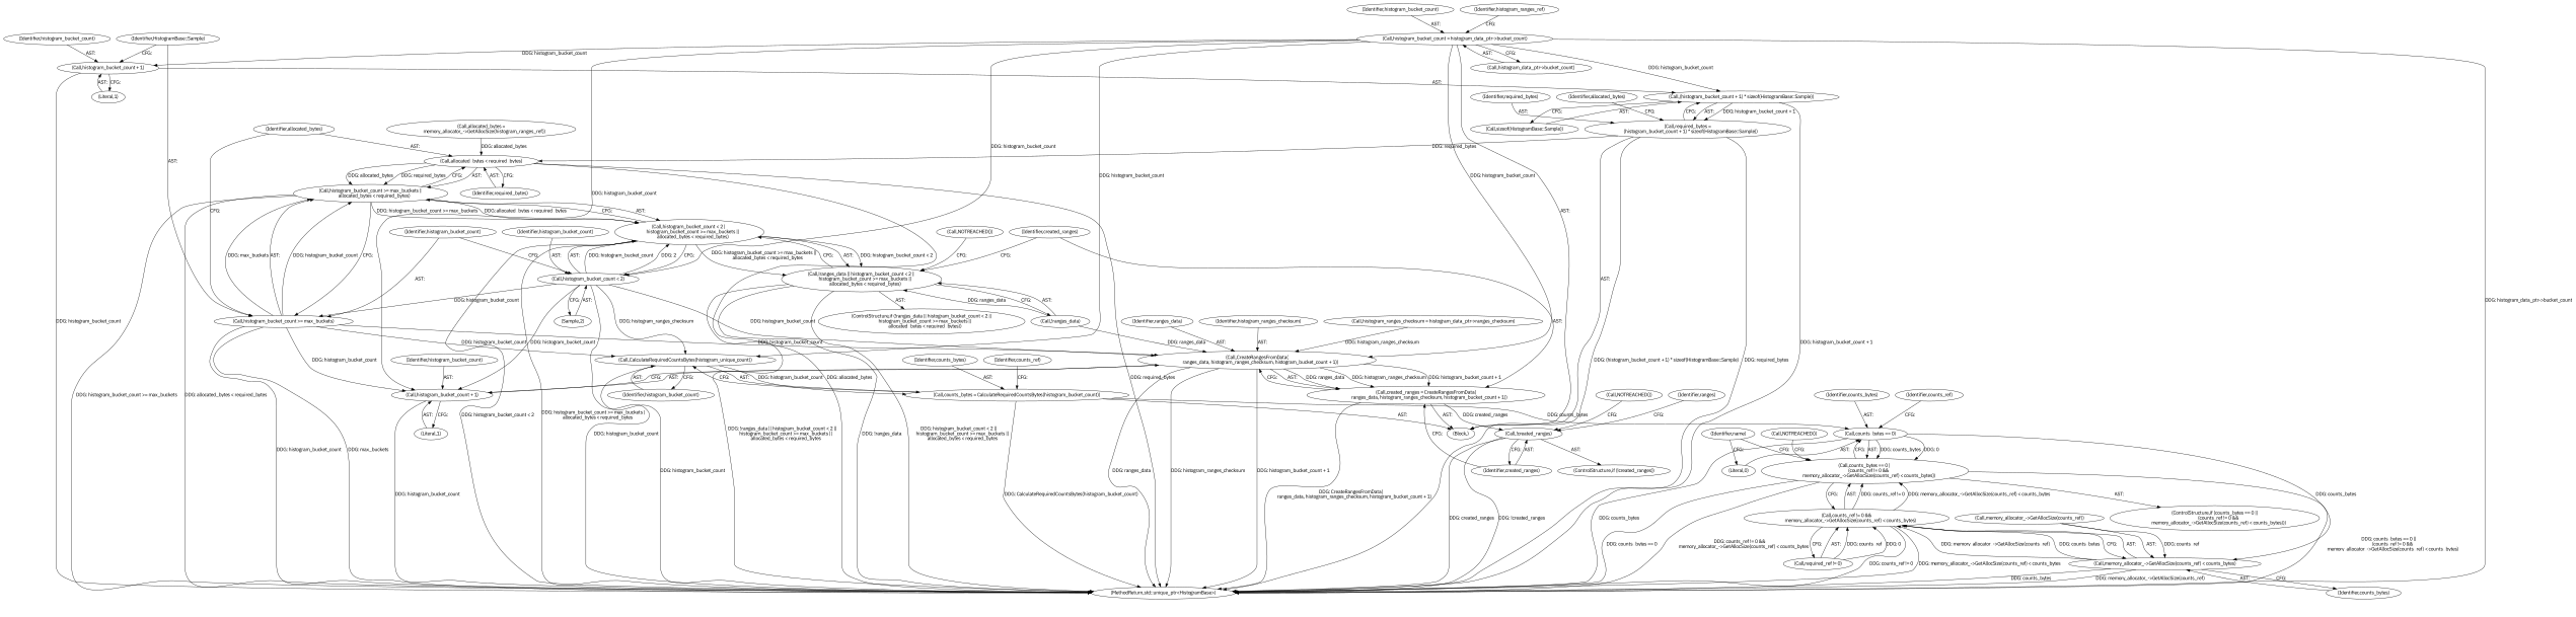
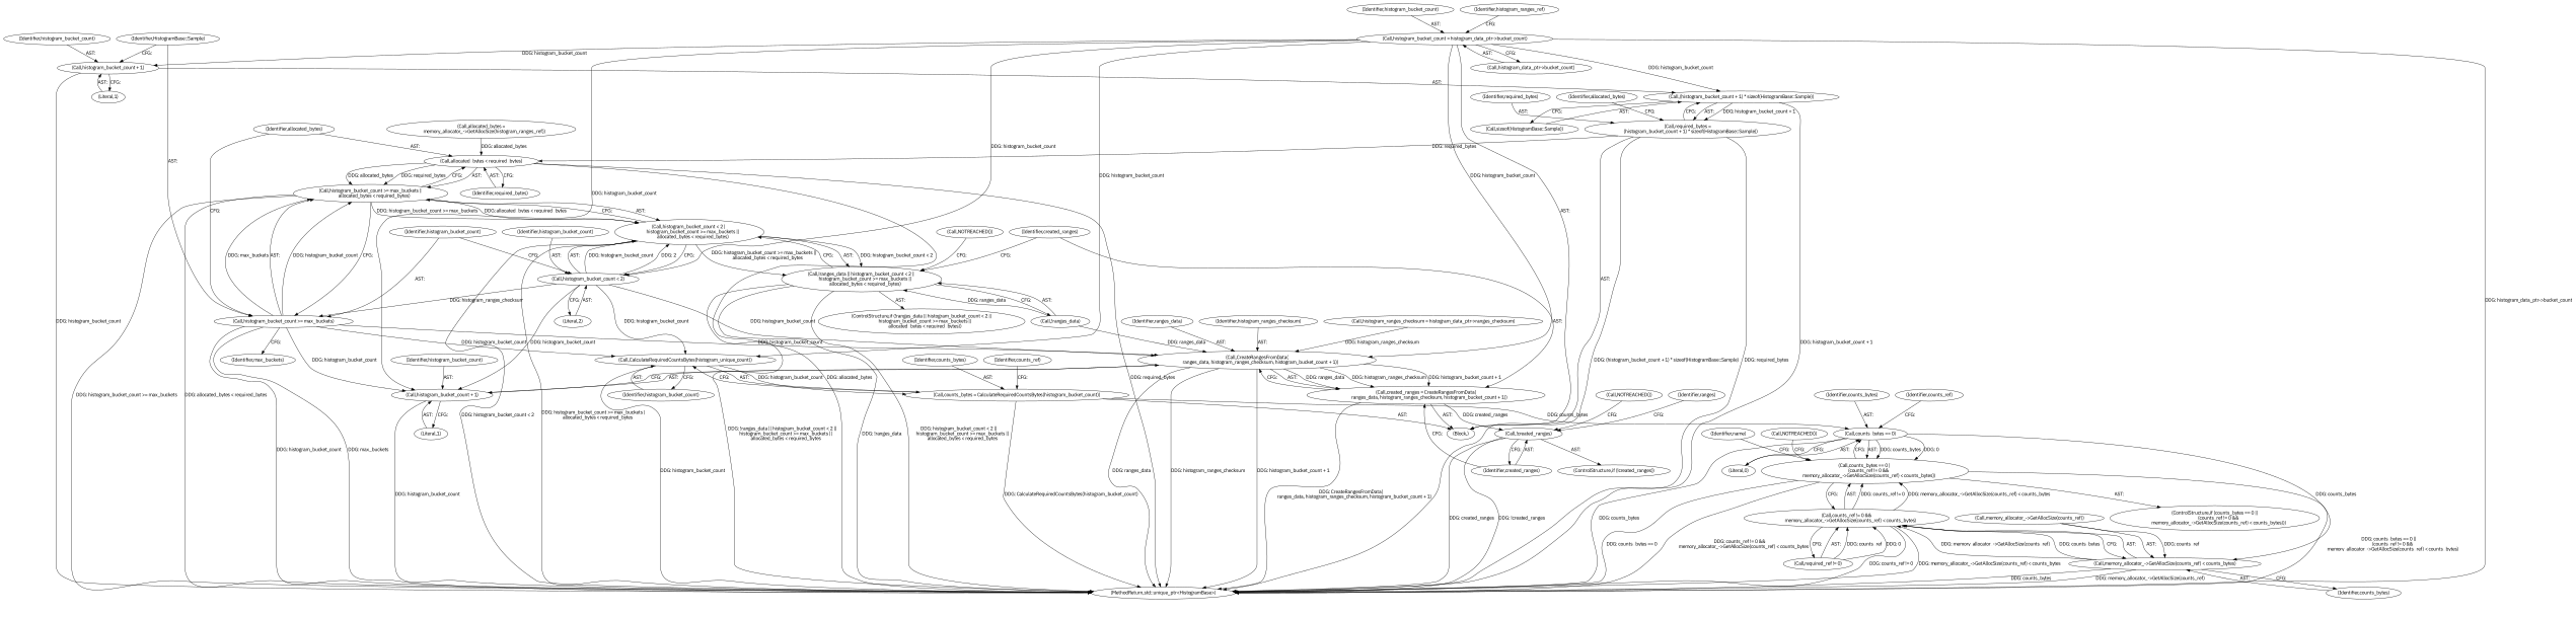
  digraph {
    fontname="IBM Plex Sans"
    node [fontname="IBM Plex Sans"]
    edge [fontname="IBM Plex Sans"]
    n1 [label="(Call,histogram_bucket_count = histogram_data_ptr->bucket_count)"]
    n2 [label="(Call,(histogram_bucket_count + 1) * sizeof(HistogramBase::Sample))"]
    n3 [label="(Call,histogram_bucket_count + 1)"]
    n4 [label="(Call,histogram_bucket_count < 2)"]
    n5 [label="(Call,CreateRangesFromData(\n       ranges_data, histogram_ranges_checksum, histogram_bucket_count + 1))"]
    n6 [label="(Call,histogram_bucket_count + 1)"]
    n7 [label="(Call,CalculateRequiredCountsBytes(histogram_unique_count))"]
    n8 [label="(MethodReturn,std::unique_ptr<HistogramBase>)"]
    n9 [label="(Call,histogram_data_ptr->bucket_count)"]
    n10 [label="(Block,)"]
    n11 [label="(Call,required_bytes =\n      (histogram_bucket_count + 1) * sizeof(HistogramBase::Sample))"]
    n12 [label="(Call,sizeof(HistogramBase::Sample))"]
    n13 [label="(Literal,1)"]
    n14 [label="(Call,histogram_bucket_count < 2 ||\n       histogram_bucket_count >= max_buckets ||\n       allocated_bytes < required_bytes)"]
    n15 [label="(Call,histogram_bucket_count >= max_buckets)"]
-   n16 [label="(Sample,2)"]
+   n16 [label="(Literal,2)"]
    n17 [label="(Call,created_ranges = CreateRangesFromData(\n       ranges_data, histogram_ranges_checksum, histogram_bucket_count + 1))"]
    n18 [label="(Literal,1)"]
    n19 [label="(Call,counts_bytes = CalculateRequiredCountsBytes(histogram_bucket_count))"]
    n20 [label="(Identifier,histogram_bucket_count)"]
    n21 [label="(Call,allocated_bytes < required_bytes)"]
    n22 [label="(Call,histogram_bucket_count >= max_buckets ||\n       allocated_bytes < required_bytes)"]
    n23 [label="(Identifier,required_bytes)"]
    n24 [label="(Call,!ranges_data || histogram_bucket_count < 2 ||\n       histogram_bucket_count >= max_buckets ||\n       allocated_bytes < required_bytes)"]
+   n25 [label="(Identifier,max_buckets)"]
    n26 [label="(ControlStructure,if (!ranges_data || histogram_bucket_count < 2 ||\n       histogram_bucket_count >= max_buckets ||\n       allocated_bytes < required_bytes))"]
    n27 [label="(Call,!ranges_data)"]
    n28 [label="(Call,!created_ranges)"]
    n29 [label="(Identifier,created_ranges)"]
    n30 [label="(ControlStructure,if (!created_ranges))"]
    n31 [label="(Call,counts_bytes == 0)"]
    n32 [label="(Call,counts_bytes == 0 ||\n       (counts_ref != 0 &&\n        memory_allocator_->GetAllocSize(counts_ref) < counts_bytes))"]
    n33 [label="(Call,memory_allocator_->GetAllocSize(counts_ref) < counts_bytes)"]
    n34 [label="(Literal,0)"]
    n35 [label="(Call,counts_ref != 0 &&\n        memory_allocator_->GetAllocSize(counts_ref) < counts_bytes)"]
    n36 [label="(ControlStructure,if (counts_bytes == 0 ||\n       (counts_ref != 0 &&\n        memory_allocator_->GetAllocSize(counts_ref) < counts_bytes)))"]
    n37 [label="(Identifier,counts_bytes)"]
    n38 [label="(Call,required_ref != 0)"]
    n39 [label="(Call,memory_allocator_->GetAllocSize(counts_ref))"]
    n40 [label="(Identifier,histogram_bucket_count)"]
    n41 [label="(Identifier,counts_bytes)"]
    n42 [label="(Call,NOTREACHED())"]
    n43 [label="(Call,allocated_bytes =\n      memory_allocator_->GetAllocSize(histogram_ranges_ref))"]
    n44 [label="(Identifier,histogram_bucket_count)"]
    n45 [label="(Call,NOTREACHED())"]
    n46 [label="(Identifier,required_bytes)"]
    n47 [label="(Identifier,allocated_bytes)"]
    n48 [label="(Identifier,HistogramBase::Sample)"]
    n49 [label="(Identifier,name)"]
    n50 [label="(Identifier,created_ranges)"]
    n51 [label="(Identifier,allocated_bytes)"]
    n52 [label="(Identifier,histogram_ranges_checksum)"]
    n53 [label="(Identifier,histogram_bucket_count)"]
    n54 [label="(Identifier,histogram_bucket_count)"]
    n55 [label="(Identifier,ranges)"]
    n56 [label="(Identifier,counts_bytes)"]
    n57 [label="(Identifier,histogram_bucket_count)"]
    n58 [label="(Call,histogram_ranges_checksum = histogram_data_ptr->ranges_checksum)"]
    n59 [label="(Identifier,counts_ref)"]
    n60 [label="(Call,NOTREACHED())"]
    n61 [label="(Identifier,histogram_ranges_ref)"]
    n62 [label="(Identifier,counts_ref)"]
    n63 [label="(Identifier,ranges_data)"]
    n1 -> n2 [label="DDG: histogram_bucket_count"]
    n1 -> n3 [label="DDG: histogram_bucket_count"]
    n1 -> n4 [label="DDG: histogram_bucket_count"]
    n1 -> n5 [label="DDG: histogram_bucket_count"]
    n1 -> n6 [label="DDG: histogram_bucket_count"]
    n1 -> n7 [label="DDG: histogram_bucket_count"]
    n1 -> n8 [label="DDG: histogram_data_ptr->bucket_count"]
    n1 -> n9 [label="CFG: "]
    n1 -> n10 [label="AST: "]
    n2 -> n8 [label="DDG: histogram_bucket_count + 1"]
    n2 -> n11 [label="AST: "]
    n2 -> n11 [label="DDG: histogram_bucket_count + 1"]
    n2 -> n12 [label="CFG: "]
    n3 -> n2 [label="AST: "]
    n3 -> n8 [label="DDG: histogram_bucket_count"]
    n3 -> n13 [label="CFG: "]
    n4 -> n5 [label="DDG: histogram_bucket_count"]
    n4 -> n6 [label="DDG: histogram_bucket_count"]
-   n4 -> n7 [label="DDG: histogram_ranges_checksum"]
-   n4 -> n8 [label="DDG: histogram_bucket_count"]
+   n4 -> n7 [label="DDG: histogram_bucket_count"]
    n4 -> n14 [label="AST: "]
    n4 -> n14 [label="DDG: histogram_bucket_count"]
    n4 -> n14 [label="DDG: 2"]
-   n4 -> n15 [label="DDG: histogram_bucket_count"]
+   n4 -> n15 [label="DDG: histogram_ranges_checksum"]
    n4 -> n16 [label="CFG: "]
    n5 -> n6 [label="CFG: "]
    n5 -> n8 [label="DDG: ranges_data"]
    n5 -> n8 [label="DDG: histogram_ranges_checksum"]
    n5 -> n8 [label="DDG: histogram_bucket_count + 1"]
    n5 -> n17 [label="AST: "]
    n5 -> n17 [label="DDG: ranges_data"]
    n5 -> n17 [label="DDG: histogram_ranges_checksum"]
    n5 -> n17 [label="DDG: histogram_bucket_count + 1"]
    n6 -> n5 [label="AST: "]
    n6 -> n8 [label="DDG: histogram_bucket_count"]
    n6 -> n18 [label="CFG: "]
    n7 -> n8 [label="DDG: histogram_bucket_count"]
    n7 -> n19 [label="AST: "]
    n7 -> n19 [label="DDG: histogram_bucket_count"]
    n7 -> n20 [label="CFG: "]
    n9 -> n1 [label="AST: "]
    n11 -> n2 [label="CFG: "]
    n11 -> n8 [label="DDG: (histogram_bucket_count + 1) * sizeof(HistogramBase::Sample)"]
    n11 -> n8 [label="DDG: required_bytes"]
    n11 -> n10 [label="AST: "]
    n11 -> n21 [label="DDG: required_bytes"]
    n12 -> n2 [label="AST: "]
    n13 -> n3 [label="AST: "]
    n14 -> n4 [label="CFG: "]
    n14 -> n8 [label="DDG: histogram_bucket_count < 2"]
    n14 -> n8 [label="DDG: histogram_bucket_count >= max_buckets ||\n       allocated_bytes < required_bytes"]
    n14 -> n22 [label="CFG: "]
    n14 -> n24 [label="AST: "]
    n14 -> n24 [label="DDG: histogram_bucket_count < 2"]
    n14 -> n24 [label="DDG: histogram_bucket_count >= max_buckets ||\n       allocated_bytes < required_bytes"]
    n15 -> n5 [label="DDG: histogram_bucket_count"]
    n15 -> n6 [label="DDG: histogram_bucket_count"]
    n15 -> n7 [label="DDG: histogram_bucket_count"]
    n15 -> n8 [label="DDG: max_buckets"]
    n15 -> n8 [label="DDG: histogram_bucket_count"]
    n15 -> n22 [label="AST: "]
    n15 -> n22 [label="DDG: histogram_bucket_count"]
    n15 -> n22 [label="DDG: max_buckets"]
+   n15 -> n25 [label="CFG: "]
    n16 -> n4 [label="AST: "]
    n17 -> n5 [label="CFG: "]
    n17 -> n8 [label="DDG: CreateRangesFromData(\n       ranges_data, histogram_ranges_checksum, histogram_bucket_count + 1)"]
    n17 -> n10 [label="AST: "]
    n17 -> n28 [label="DDG: created_ranges"]
    n18 -> n6 [label="AST: "]
    n19 -> n7 [label="CFG: "]
    n19 -> n8 [label="DDG: CalculateRequiredCountsBytes(histogram_bucket_count)"]
    n19 -> n10 [label="AST: "]
    n19 -> n31 [label="DDG: counts_bytes"]
    n20 -> n7 [label="AST: "]
    n21 -> n8 [label="DDG: allocated_bytes"]
    n21 -> n8 [label="DDG: required_bytes"]
    n21 -> n22 [label="AST: "]
    n21 -> n22 [label="DDG: allocated_bytes"]
    n21 -> n22 [label="DDG: required_bytes"]
    n21 -> n23 [label="CFG: "]
    n22 -> n8 [label="DDG: histogram_bucket_count >= max_buckets"]
    n22 -> n8 [label="DDG: allocated_bytes < required_bytes"]
    n22 -> n14 [label="AST: "]
    n22 -> n14 [label="DDG: histogram_bucket_count >= max_buckets"]
    n22 -> n14 [label="DDG: allocated_bytes < required_bytes"]
    n22 -> n15 [label="CFG: "]
    n22 -> n21 [label="CFG: "]
    n23 -> n21 [label="AST: "]
    n24 -> n8 [label="DDG: !ranges_data || histogram_bucket_count < 2 ||\n       histogram_bucket_count >= max_buckets ||\n       allocated_bytes < required_bytes"]
    n24 -> n8 [label="DDG: !ranges_data"]
    n24 -> n8 [label="DDG: histogram_bucket_count < 2 ||\n       histogram_bucket_count >= max_buckets ||\n       allocated_bytes < required_bytes"]
    n24 -> n14 [label="CFG: "]
    n24 -> n26 [label="AST: "]
    n24 -> n27 [label="CFG: "]
    n27 -> n5 [label="DDG: ranges_data"]
    n27 -> n24 [label="AST: "]
    n27 -> n24 [label="DDG: ranges_data"]
    n28 -> n8 [label="DDG: !created_ranges"]
    n28 -> n8 [label="DDG: created_ranges"]
    n28 -> n29 [label="CFG: "]
    n28 -> n30 [label="AST: "]
    n29 -> n17 [label="CFG: "]
    n29 -> n28 [label="AST: "]
    n31 -> n8 [label="DDG: counts_bytes"]
    n31 -> n32 [label="AST: "]
    n31 -> n32 [label="DDG: counts_bytes"]
    n31 -> n32 [label="DDG: 0"]
    n31 -> n33 [label="DDG: counts_bytes"]
-   n49 -> n34 [label="CFG: "]
+   n31 -> n34 [label="CFG: "]
    n32 -> n8 [label="DDG: counts_ref != 0 &&\n        memory_allocator_->GetAllocSize(counts_ref) < counts_bytes"]
    n32 -> n8 [label="DDG: counts_bytes == 0 ||\n       (counts_ref != 0 &&\n        memory_allocator_->GetAllocSize(counts_ref) < counts_bytes)"]
    n32 -> n8 [label="DDG: counts_bytes == 0"]
    n32 -> n31 [label="CFG: "]
    n32 -> n35 [label="CFG: "]
    n32 -> n36 [label="AST: "]
    n33 -> n8 [label="DDG: counts_bytes"]
    n33 -> n8 [label="DDG: memory_allocator_->GetAllocSize(counts_ref)"]
    n33 -> n35 [label="AST: "]
    n33 -> n35 [label="DDG: memory_allocator_->GetAllocSize(counts_ref)"]
    n33 -> n35 [label="DDG: counts_bytes"]
    n33 -> n37 [label="CFG: "]
    n34 -> n31 [label="AST: "]
    n35 -> n8 [label="DDG: counts_ref != 0"]
    n35 -> n8 [label="DDG: memory_allocator_->GetAllocSize(counts_ref) < counts_bytes"]
    n35 -> n32 [label="AST: "]
    n35 -> n32 [label="DDG: counts_ref != 0"]
    n35 -> n32 [label="DDG: memory_allocator_->GetAllocSize(counts_ref) < counts_bytes"]
    n35 -> n33 [label="CFG: "]
    n35 -> n38 [label="CFG: "]
    n37 -> n33 [label="AST: "]
    n38 -> n35 [label="AST: "]
    n38 -> n35 [label="DDG: counts_ref"]
    n38 -> n35 [label="DDG: 0"]
    n39 -> n33 [label="AST: "]
    n39 -> n33 [label="DDG: counts_ref"]
    n40 -> n6 [label="AST: "]
    n41 -> n19 [label="AST: "]
    n42 -> n24 [label="CFG: "]
    n43 -> n21 [label="DDG: allocated_bytes"]
    n44 -> n4 [label="AST: "]
    n45 -> n28 [label="CFG: "]
    n46 -> n11 [label="AST: "]
    n47 -> n11 [label="CFG: "]
    n48 -> n3 [label="CFG: "]
    n48 -> n15 [label="AST: "]
    n49 -> n32 [label="CFG: "]
    n50 -> n17 [label="AST: "]
    n50 -> n24 [label="CFG: "]
    n51 -> n15 [label="CFG: "]
    n51 -> n21 [label="AST: "]
    n52 -> n5 [label="AST: "]
    n53 -> n3 [label="AST: "]
    n54 -> n1 [label="AST: "]
    n55 -> n28 [label="CFG: "]
    n56 -> n31 [label="AST: "]
    n57 -> n4 [label="CFG: "]
    n57 -> n15 [label="AST: "]
    n58 -> n5 [label="DDG: histogram_ranges_checksum"]
    n59 -> n19 [label="CFG: "]
    n60 -> n32 [label="CFG: "]
    n61 -> n1 [label="CFG: "]
    n62 -> n31 [label="CFG: "]
    n63 -> n5 [label="AST: "]
  }
